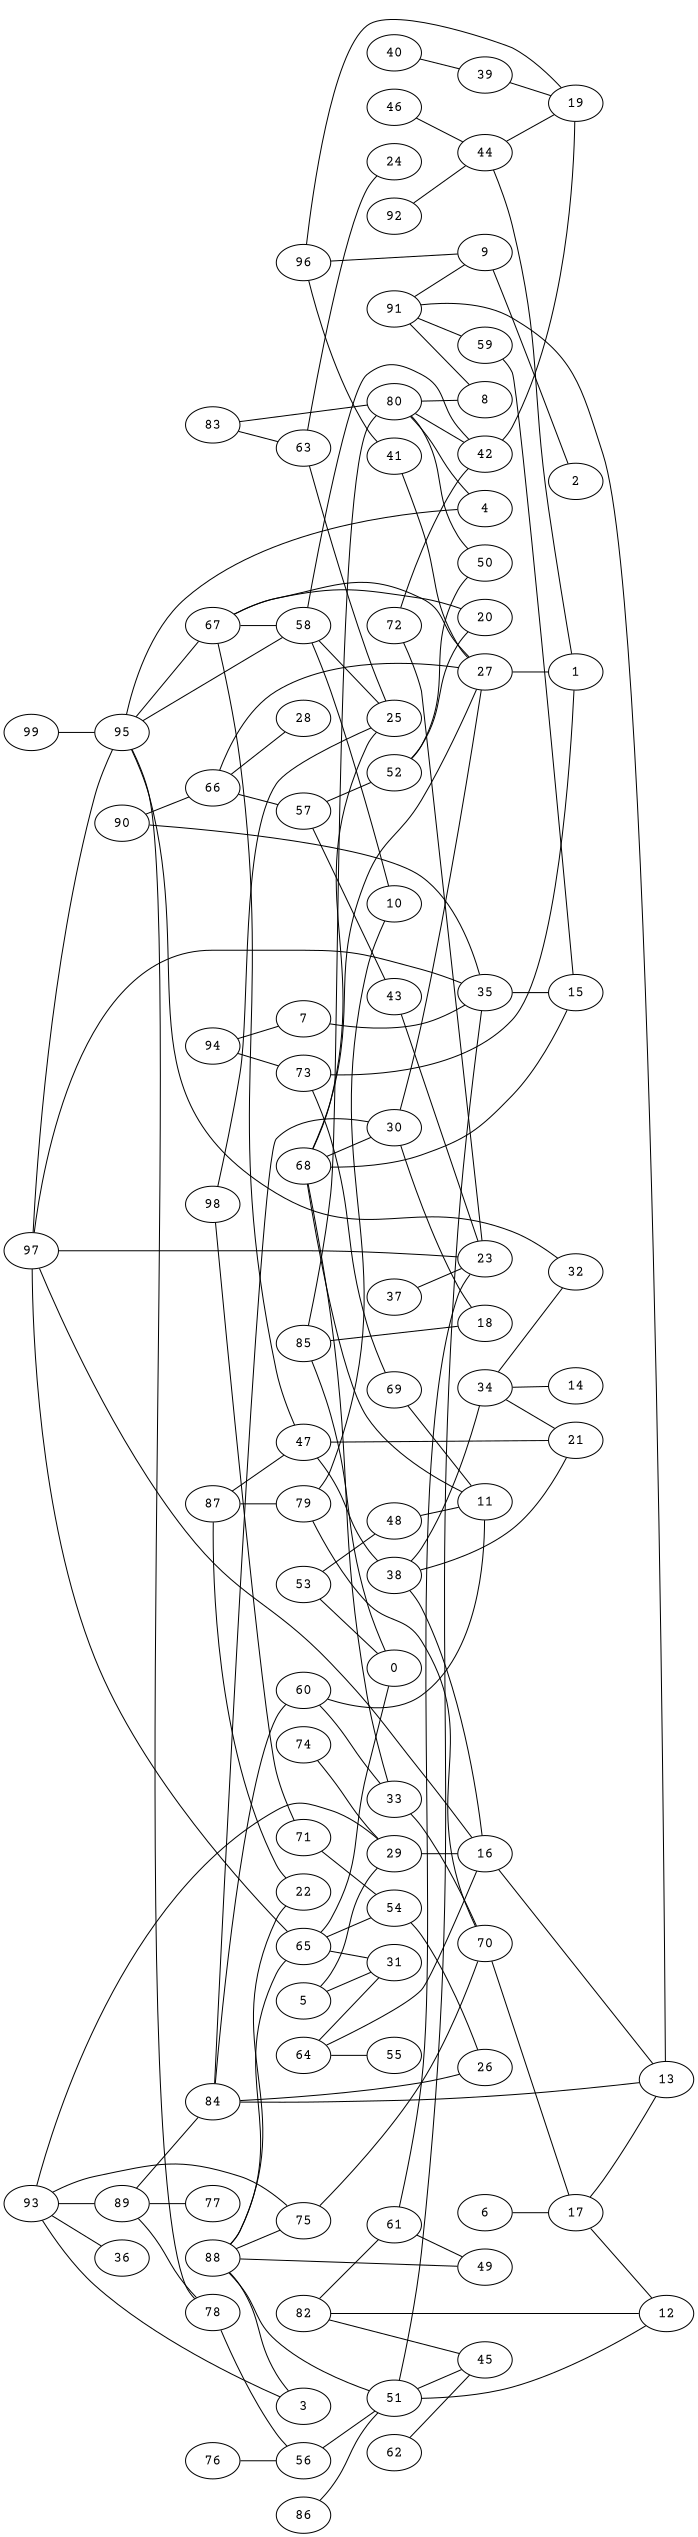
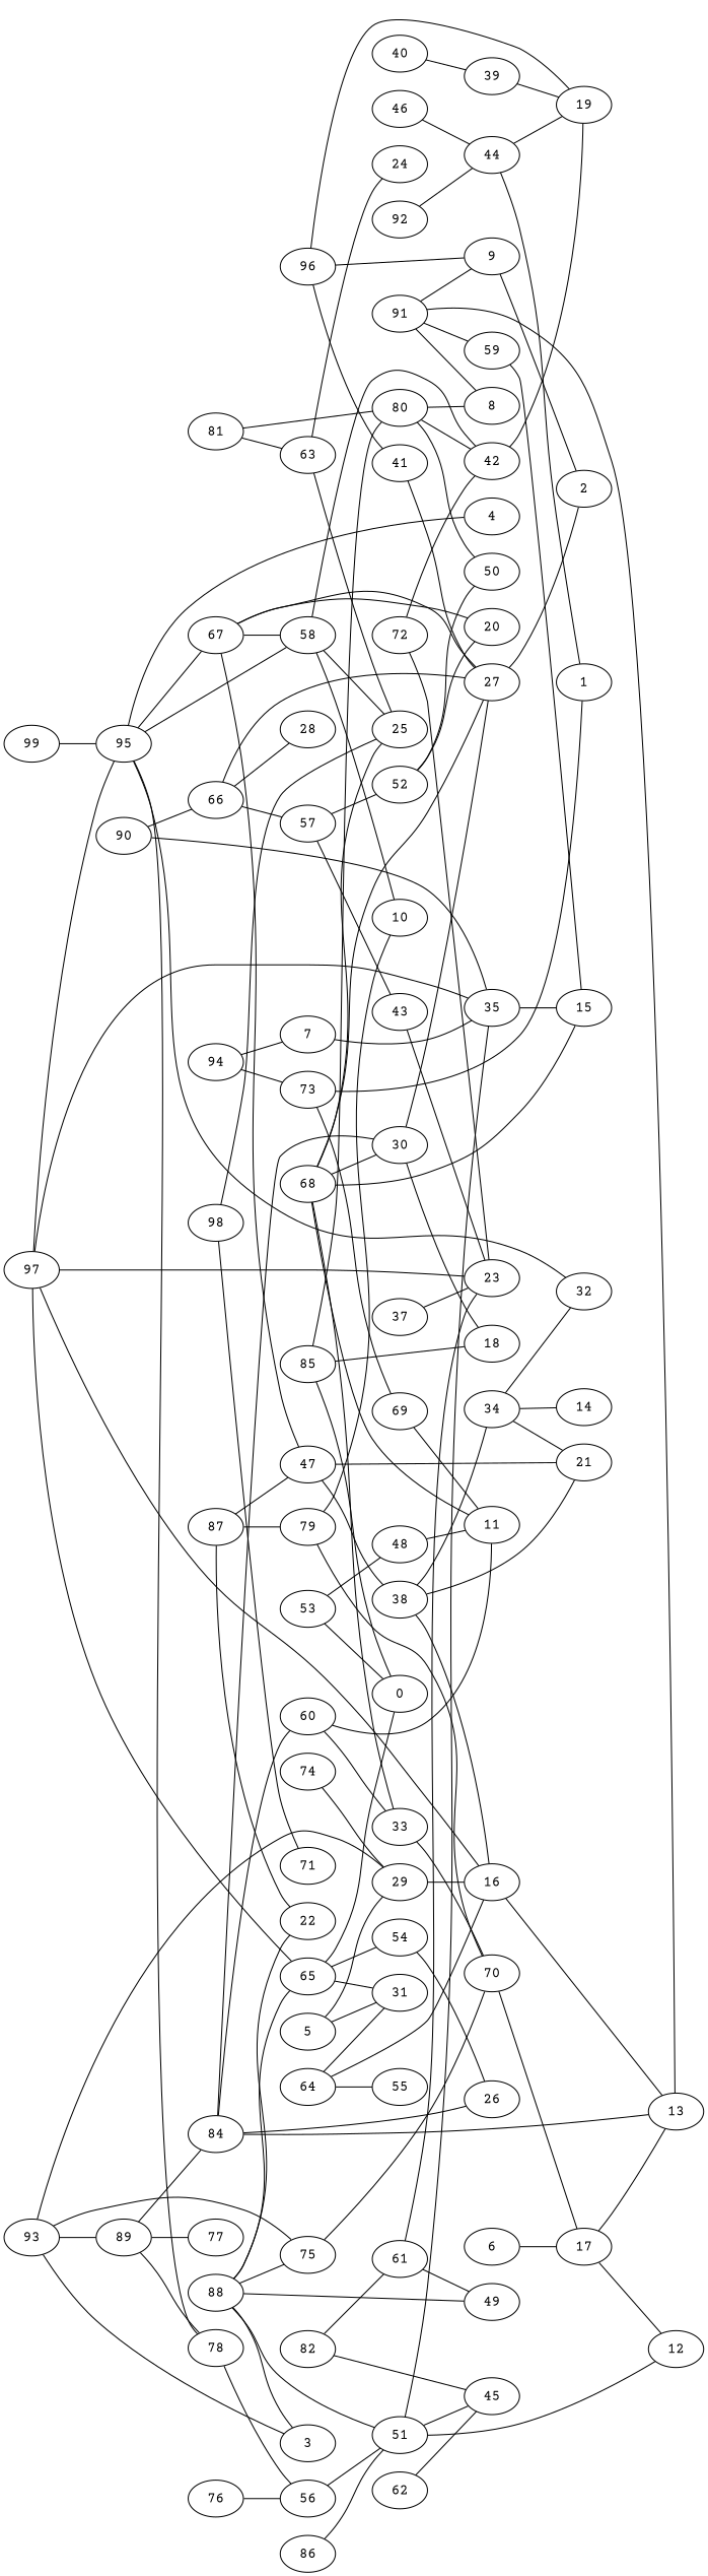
  digraph {
    fontname="Courier Prime"
    rankdir=LR
    node [fontname="Courier Prime"]
    edge [color=black dir=none fontname="Courier Prime"]
    40
    39
    19
    82
    61
    45
    12
    23
    49
    52
    50
    20
    73
    1
    69
    5
    29
    31
    16
    28
    15
    53
    48
    0
    11
    88
    75
    65
    51
    3
    22
    70
    54
    94
    7
    35
    71
    26
    89
    77
    84
    78
    60
    13
    30
    34
    14
    21
    32
    33
    17
    85
    18
    80
    4
    42
    8
    62
    97
    95
    64
    67
    58
    86
    55
    47
    38
    93
-   36
    9
    2
-   81 [label=83]
+   81
    63
    56
    27
    25
    10
    98
    91
    59
    87
    79
    41
    99
    74
    68
    6
    72
    92
    44
    76
    24
    37
    46
    66
    57
    43
    96
    90
    subgraph sub_1 {
      40
      39
      19
      82
      61
      45
      12
      23
      49
      52
      50
      20
      73
      1
      69
      5
      29
      31
      16
      28
      15
      53
      48
      0
      11
      88
      75
      65
      51
      3
      22
      70
      54
      94
      7
      35
      71
      26
      89
      77
      84
      78
      60
      13
      30
      34
      14
      21
      32
      33
      17
      85
      18
      80
      4
      42
      8
      62
      97
      95
      64
      67
      58
      86
      55
      47
      38
      93
-     36
      9
      2
      81
      63
      56
      27
      25
      10
      98
      91
      59
      87
      79
      41
      99
      74
      68
      6
      72
      92
      44
      76
      24
      37
      46
      66
      57
      43
      96
      90
    }
    40 -> 39
    39 -> 19
    82 -> 61
    82 -> 45
-   82 -> 12
    61 -> 23
    61 -> 49
    52 -> 50
    52 -> 20
    73 -> 1
    73 -> 69
    69 -> 11
    5 -> 29
    5 -> 31
    29 -> 16
    16 -> 13
    53 -> 48
    53 -> 0
    48 -> 11
    88 -> 49
    88 -> 75
    88 -> 65
    88 -> 51
    88 -> 3
    88 -> 22
    75 -> 70
    65 -> 31
    65 -> 0
    65 -> 54
    51 -> 45
    51 -> 12
    51 -> 35
    70 -> 17
    54 -> 26
    94 -> 73
    94 -> 7
    7 -> 35
    35 -> 15
-   71 -> 54
    89 -> 77
    89 -> 84
    89 -> 78
    84 -> 26
    84 -> 60
    84 -> 13
    84 -> 30
    78 -> 56
    60 -> 11
    60 -> 33
    30 -> 18
    30 -> 27
    34 -> 14
    34 -> 21
    34 -> 32
    33 -> 70
    17 -> 12
    17 -> 13
    85 -> 0
    85 -> 18
    85 -> 80
    80 -> 50
-   80 -> 4
    80 -> 42
    80 -> 8
    42 -> 19
    62 -> 45
    97 -> 23
    97 -> 16
    97 -> 65
    97 -> 35
    97 -> 95
    95 -> 78
    95 -> 32
    95 -> 4
    95 -> 67
    95 -> 58
    64 -> 31
    64 -> 16
    64 -> 55
    67 -> 20
    67 -> 58
    67 -> 47
    67 -> 27
    58 -> 42
    58 -> 25
    58 -> 10
    86 -> 51
    47 -> 21
    47 -> 38
    38 -> 16
    38 -> 34
    38 -> 21
    93 -> 29
    93 -> 75
    93 -> 3
    93 -> 89
-   93 -> 36
    9 -> 2
    81 -> 80
    81 -> 63
    63 -> 25
    63 -> 24
    56 -> 51
-   27 -> 1
+   27 -> 2
    98 -> 71
    98 -> 25
    91 -> 13
    91 -> 8
    91 -> 9
    91 -> 59
    59 -> 15
    87 -> 22
    87 -> 47
    87 -> 79
    79 -> 70
    79 -> 10
    41 -> 27
    99 -> 95
    74 -> 29
    68 -> 15
    68 -> 11
    68 -> 30
    68 -> 33
    68 -> 27
    68 -> 25
    6 -> 17
    72 -> 23
    72 -> 42
    92 -> 44
    44 -> 19
    44 -> 1
    76 -> 56
    37 -> 23
    46 -> 44
    66 -> 28
    66 -> 27
    66 -> 57
    57 -> 52
    57 -> 43
    43 -> 23
    96 -> 19
    96 -> 9
    96 -> 41
    90 -> 35
    90 -> 66
  }
